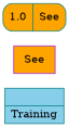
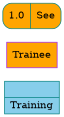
  digraph {
    rankdir=LR
    node [color=teal style=filled fillcolor=orange]
    n1 [label="<f0>  |<f1> Training " shape=record fillcolor=skyblue]
-   n2 [label=See shape=box color=purple]
+   n2 [label=Trainee shape=box color=purple]
    n3 [label="{<f0> 1.0|<f1> See }" shape=Mrecord]
  }
